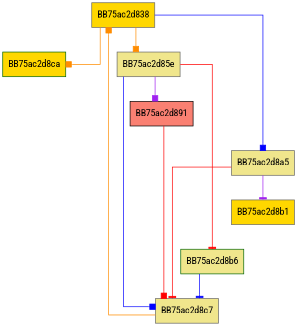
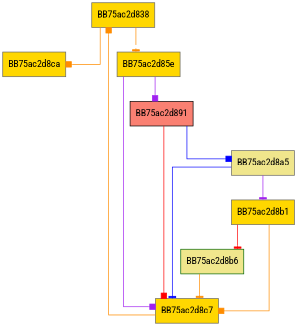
  digraph {
    fontname="Roboto Condensed"
    splines=ortho
    node [color=gray40 fillcolor=gold fontname="Roboto Condensed" shape=box style=filled]
    edge [arrowhead=box color=darkorange fontname="Roboto Condensed"]
    BB75ac2d838
-   BB75ac2d8ca [color=darkgreen]
-   BB75ac2d85e [fillcolor=khaki]
-   BB75ac2d8c7 [fillcolor=khaki]
+   BB75ac2d8ca
+   BB75ac2d85e
+   BB75ac2d8c7
    BB75ac2d891 [color=black fillcolor=salmon]
    BB75ac2d8a5 [fillcolor=khaki]
    BB75ac2d8b1
    BB75ac2d8b6 [color=darkgreen fillcolor=khaki]
    BB75ac2d838 -> BB75ac2d8ca
-   BB75ac2d838 -> BB75ac2d85e
-   BB75ac2d85e -> BB75ac2d8c7 [color=blue]
+   BB75ac2d838 -> BB75ac2d85e [arrowhead=tee]
+   BB75ac2d85e -> BB75ac2d8c7 [color=purple]
    BB75ac2d85e -> BB75ac2d891 [color=purple]
    BB75ac2d8c7 -> BB75ac2d838
    BB75ac2d891 -> BB75ac2d8c7 [color=red]
-   BB75ac2d838 -> BB75ac2d8a5 [color=blue]
-   BB75ac2d8a5 -> BB75ac2d8c7 [arrowhead=tee color=red]
+   BB75ac2d891 -> BB75ac2d8a5 [color=blue]
+   BB75ac2d8a5 -> BB75ac2d8c7 [arrowhead=tee color=blue]
    BB75ac2d8a5 -> BB75ac2d8b1 [arrowhead=tee color=purple]
-   BB75ac2d85e -> BB75ac2d8b6 [arrowhead=tee color=red]
-   BB75ac2d8b6 -> BB75ac2d8c7 [arrowhead=tee color=blue]
+   BB75ac2d8b1 -> BB75ac2d8c7
+   BB75ac2d8b1 -> BB75ac2d8b6 [arrowhead=tee color=red]
+   BB75ac2d8b6 -> BB75ac2d8c7 [arrowhead=tee]
  }
